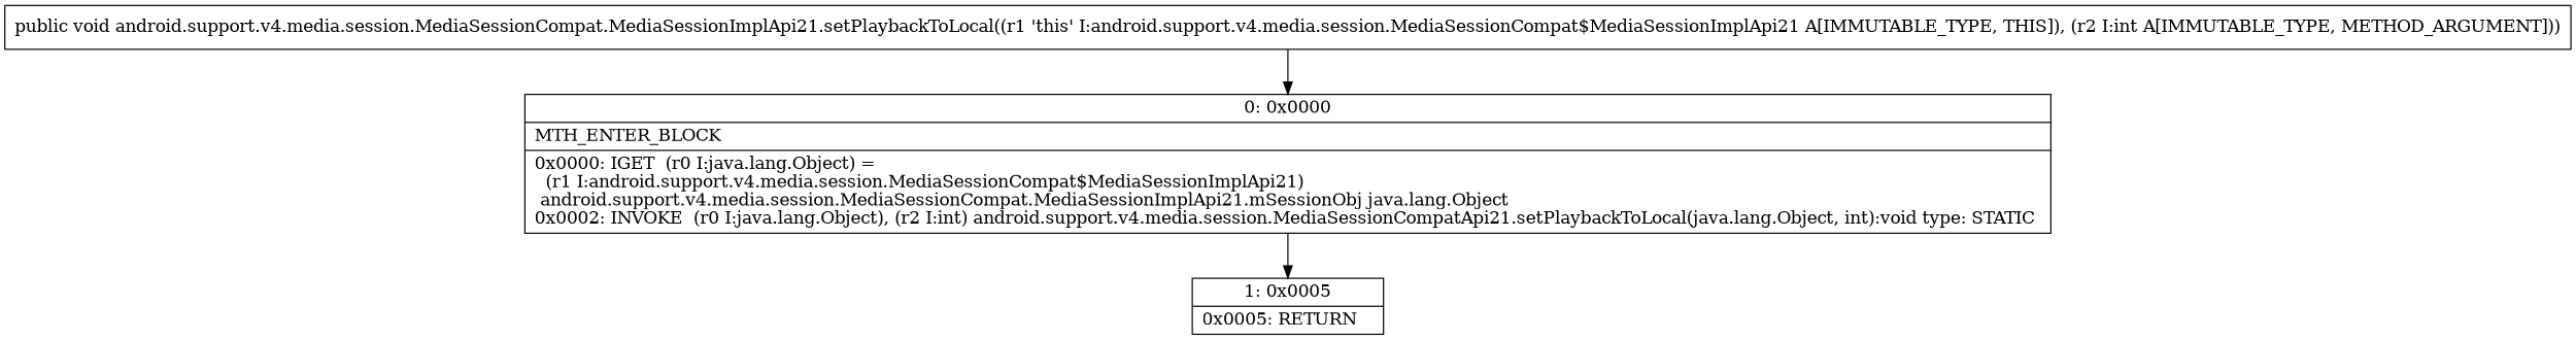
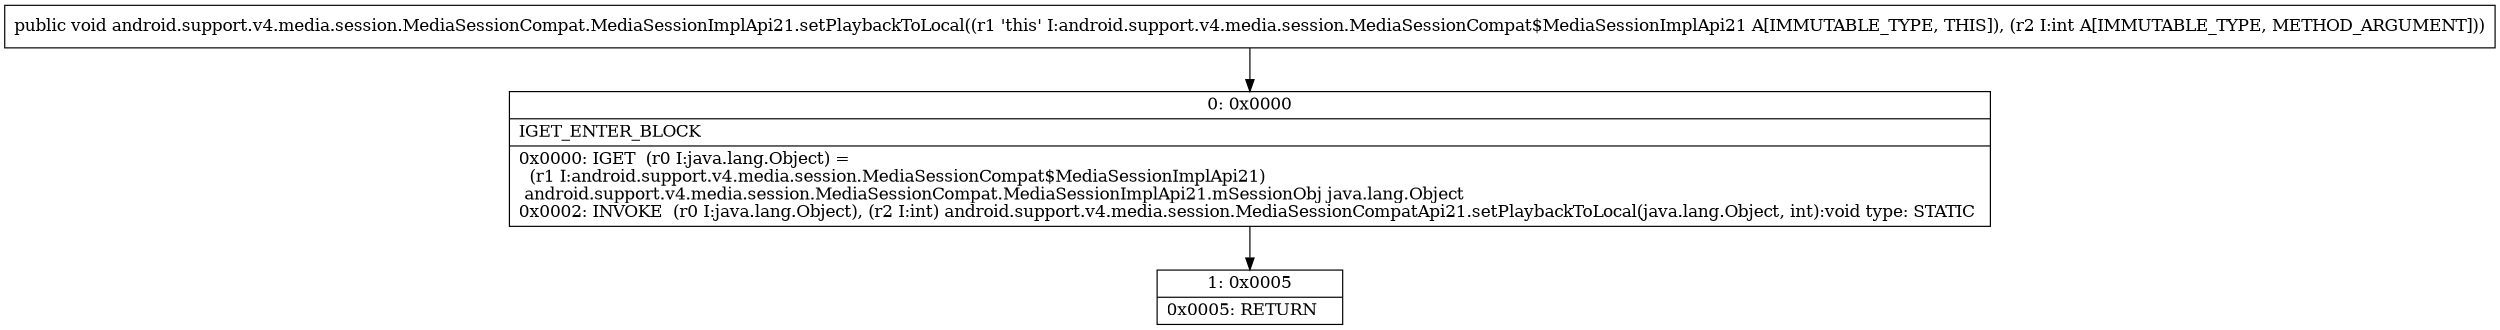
  digraph {
    node [shape=record]
-   n1 [label="{0\:\ 0x0000|MTH_ENTER_BLOCK\l|0x0000: IGET  (r0 I:java.lang.Object) = \l  (r1 I:android.support.v4.media.session.MediaSessionCompat$MediaSessionImplApi21)\l android.support.v4.media.session.MediaSessionCompat.MediaSessionImplApi21.mSessionObj java.lang.Object \l0x0002: INVOKE  (r0 I:java.lang.Object), (r2 I:int) android.support.v4.media.session.MediaSessionCompatApi21.setPlaybackToLocal(java.lang.Object, int):void type: STATIC \l}"]
+   n1 [label="{0\:\ 0x0000|IGET_ENTER_BLOCK\l|0x0000: IGET  (r0 I:java.lang.Object) = \l  (r1 I:android.support.v4.media.session.MediaSessionCompat$MediaSessionImplApi21)\l android.support.v4.media.session.MediaSessionCompat.MediaSessionImplApi21.mSessionObj java.lang.Object \l0x0002: INVOKE  (r0 I:java.lang.Object), (r2 I:int) android.support.v4.media.session.MediaSessionCompatApi21.setPlaybackToLocal(java.lang.Object, int):void type: STATIC \l}"]
    n2 [label="{1\:\ 0x0005|0x0005: RETURN   \l}"]
    n3 [label="{public void android.support.v4.media.session.MediaSessionCompat.MediaSessionImplApi21.setPlaybackToLocal((r1 'this' I:android.support.v4.media.session.MediaSessionCompat$MediaSessionImplApi21 A[IMMUTABLE_TYPE, THIS]), (r2 I:int A[IMMUTABLE_TYPE, METHOD_ARGUMENT])) }"]
    n1 -> n2
    n3 -> n1
  }
